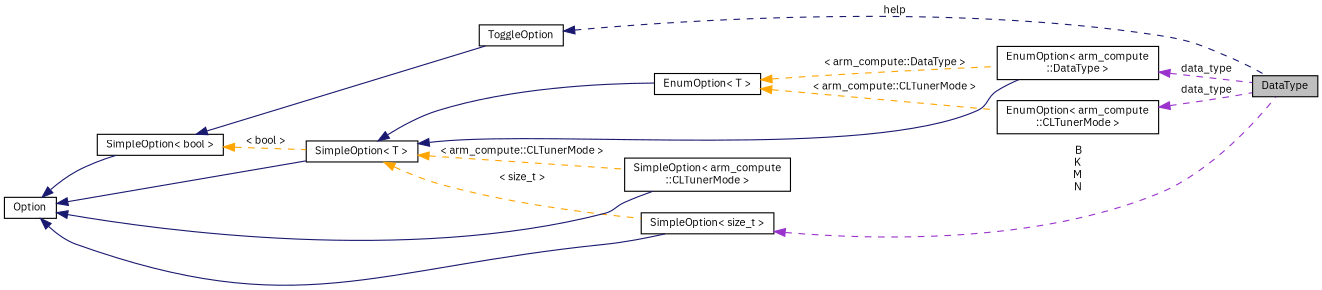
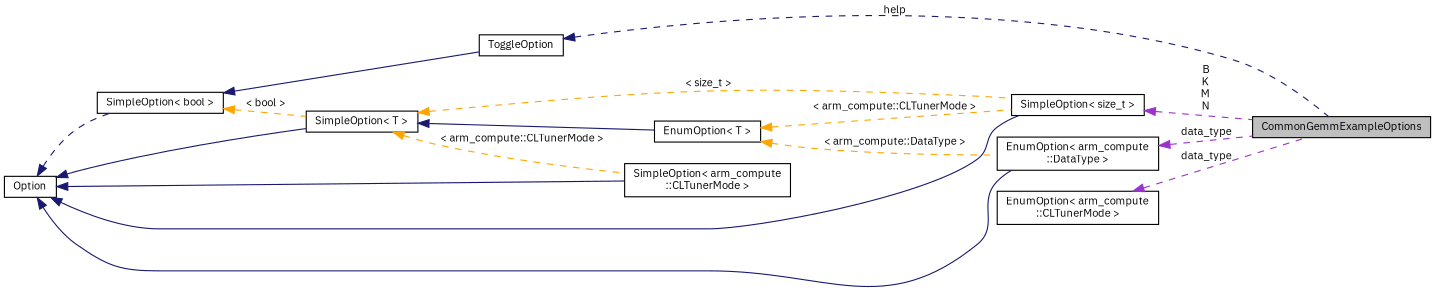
  digraph {
    fontname="IBM Plex Sans"
    rankdir=LR
    node [color=black fillcolor=white fontname="IBM Plex Sans" fontsize=10 shape=record style=filled]
    edge [color=midnightblue dir=back fontname="IBM Plex Sans" fontsize=10 labelfontname=Helvetica labelfontsize=10 style=dashed]
-   n1 [fillcolor=grey75 fontcolor=black height=0.2 label=DataType width=0.4]
+   n1 [fillcolor=grey75 fontcolor=black height=0.2 label=CommonGemmExampleOptions width=0.4]
    n2 [height=0.2 label=ToggleOption width=0.4]
    n3 [height=0.2 label="SimpleOption\< bool \>" width=0.4]
    n4 [height=0.2 label="SimpleOption\< T \>" width=0.4]
    n5 [height=0.2 label=Option width=0.4]
    n6 [height=0.2 label="SimpleOption\< arm_compute\l::CLTunerMode \>" width=0.4]
    n7 [height=0.2 label="SimpleOption\< size_t \>" width=0.4]
    n8 [height=0.2 label="EnumOption\< T \>" width=0.4]
    n9 [height=0.2 label="EnumOption\< arm_compute\l::DataType \>" width=0.4]
    n10 [height=0.2 label="EnumOption\< arm_compute\l::CLTunerMode \>" width=0.4]
    n2 -> n1 [label=" help"]
    n3 -> n2 [style=solid]
    n3 -> n4 [color=orange label=" \< bool \>"]
    n4 -> n6 [color=orange label=" \< arm_compute::CLTunerMode \>"]
    n4 -> n7 [color=orange label=" \< size_t \>"]
    n4 -> n8 [style=solid]
-   n4 -> n9 [style=solid]
-   n5 -> n3 [style=solid]
+   n5 -> n9 [style=solid]
+   n5 -> n3
    n5 -> n4 [style=solid]
    n5 -> n6 [style=solid]
    n5 -> n7 [style=solid]
    n7 -> n1 [color=darkorchid3 label=" B\nK\nM\nN"]
    n8 -> n9 [color=orange label=" \< arm_compute::DataType \>"]
-   n8 -> n10 [color=orange label=" \< arm_compute::CLTunerMode \>"]
+   n8 -> n7 [color=orange label=" \< arm_compute::CLTunerMode \>"]
    n9 -> n1 [color=darkorchid3 label=" data_type"]
    n10 -> n1 [color=darkorchid3 label=" data_type"]
  }
